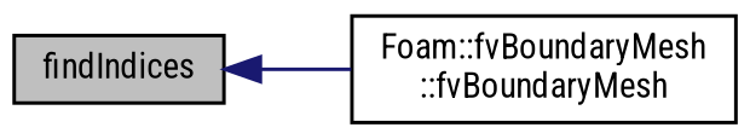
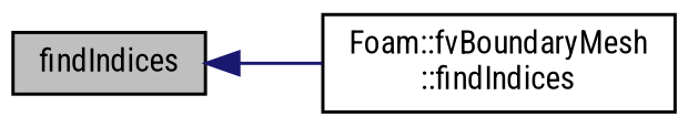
  digraph {
    rankdir=LR
    fontname="Roboto Condensed"
    node [color=black fontname="Roboto Condensed" fontsize=10 shape=record]
    n1 [fillcolor=grey75 fontcolor=black height=0.2 label=findIndices style=filled width=0.4]
-   n2 [height=0.2 label="Foam::fvBoundaryMesh\l::fvBoundaryMesh" width=0.4]
+   n2 [height=0.2 label="Foam::fvBoundaryMesh\l::findIndices" width=0.4]
    n1 -> n2 [color=midnightblue dir=back fontname="Roboto Condensed" fontsize=10 labelfontname=Helvetica labelfontsize=10 style=solid]
  }
